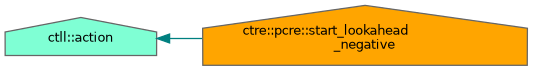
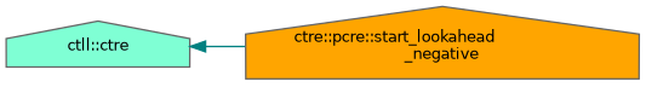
  digraph {
    rankdir=LR
    node [color=gray40 fontname=Helvetica fontsize=10 shape=house style=filled]
    n1 [fillcolor=orange fontcolor=black height=0.2 label="ctre::pcre::start_lookahead\l_negative" width=0.4]
-   n2 [fillcolor=aquamarine height=0.2 label="ctll::action" width=0.4]
+   n2 [fillcolor=aquamarine height=0.2 label="ctll::ctre" width=0.4]
    n2 -> n1 [color=teal dir=back fontname=Helvetica fontsize=10 labelfontname=Helvetica labelfontsize=10 style=solid]
  }
